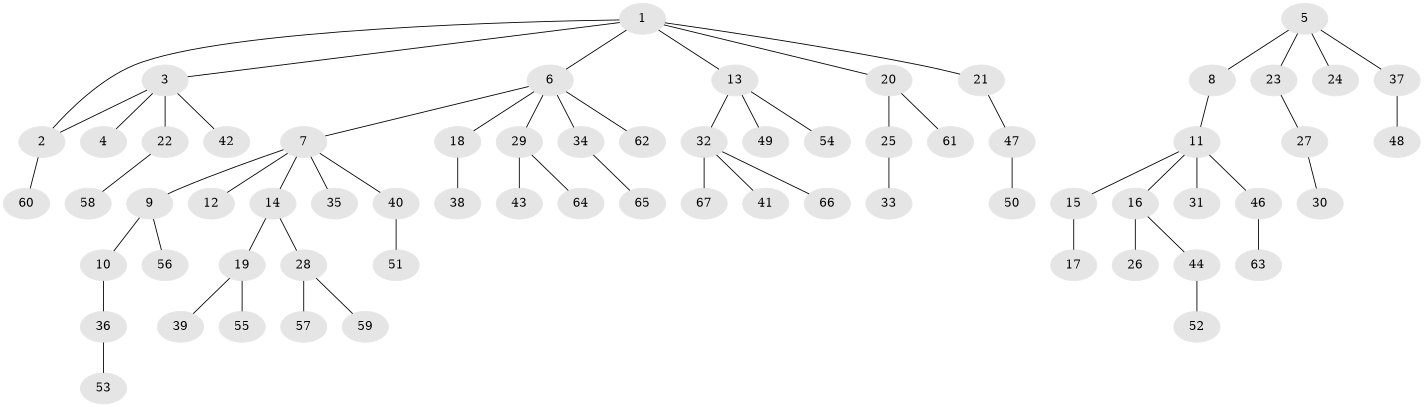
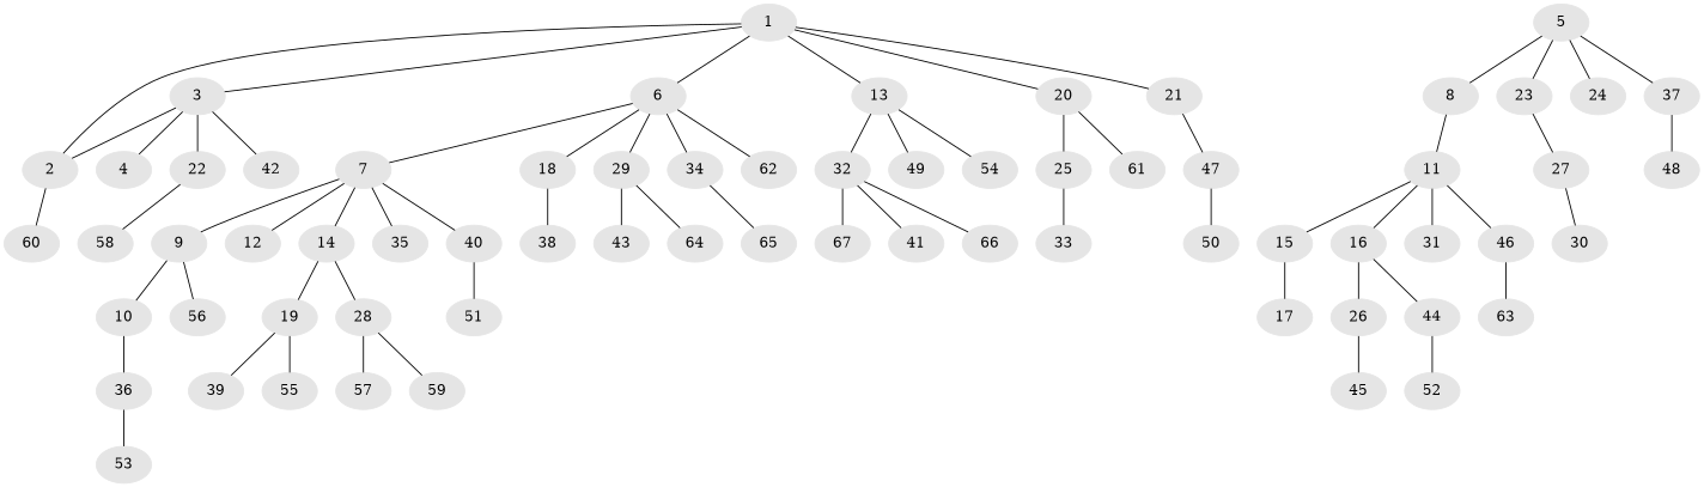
  graph {
    node [color=gray90 style=filled]
    1
    2
    3
    6
    13
    20
    21
    60
    4
    22
    42
    7
    18
    29
    34
    62
    32
    49
    54
    25
    61
    47
    5
    8
    23
    24
    37
    58
    11
    27
    48
    9
    12
    14
    35
    40
    38
    43
    64
    65
    10
    56
    19
    28
    51
    15
    16
    31
    46
    36
    53
    17
    26
    44
    63
    67
    41
    66
    39
    55
    57
    59
+   45
    52
    33
    50
    30
    1 -- 2
    1 -- 3
    1 -- 6
    1 -- 13
    1 -- 20
    1 -- 21
    2 -- 60
    3 -- 2
    3 -- 4
    3 -- 22
    3 -- 42
    6 -- 7
    6 -- 18
    6 -- 29
    6 -- 34
    6 -- 62
    13 -- 32
    13 -- 49
    13 -- 54
    20 -- 25
    20 -- 61
    21 -- 47
    22 -- 58
    7 -- 9
    7 -- 12
    7 -- 14
    7 -- 35
    7 -- 40
    18 -- 38
    29 -- 43
    29 -- 64
    34 -- 65
    32 -- 67
    32 -- 41
    32 -- 66
    25 -- 33
    47 -- 50
    5 -- 8
    5 -- 23
    5 -- 24
    5 -- 37
    8 -- 11
    23 -- 27
    37 -- 48
    11 -- 15
    11 -- 16
    11 -- 31
    11 -- 46
    27 -- 30
    9 -- 10
    9 -- 56
    14 -- 19
    14 -- 28
    40 -- 51
    10 -- 36
    19 -- 39
    19 -- 55
    28 -- 57
    28 -- 59
    15 -- 17
    16 -- 26
    16 -- 44
    46 -- 63
    36 -- 53
+   26 -- 45
    44 -- 52
  }
